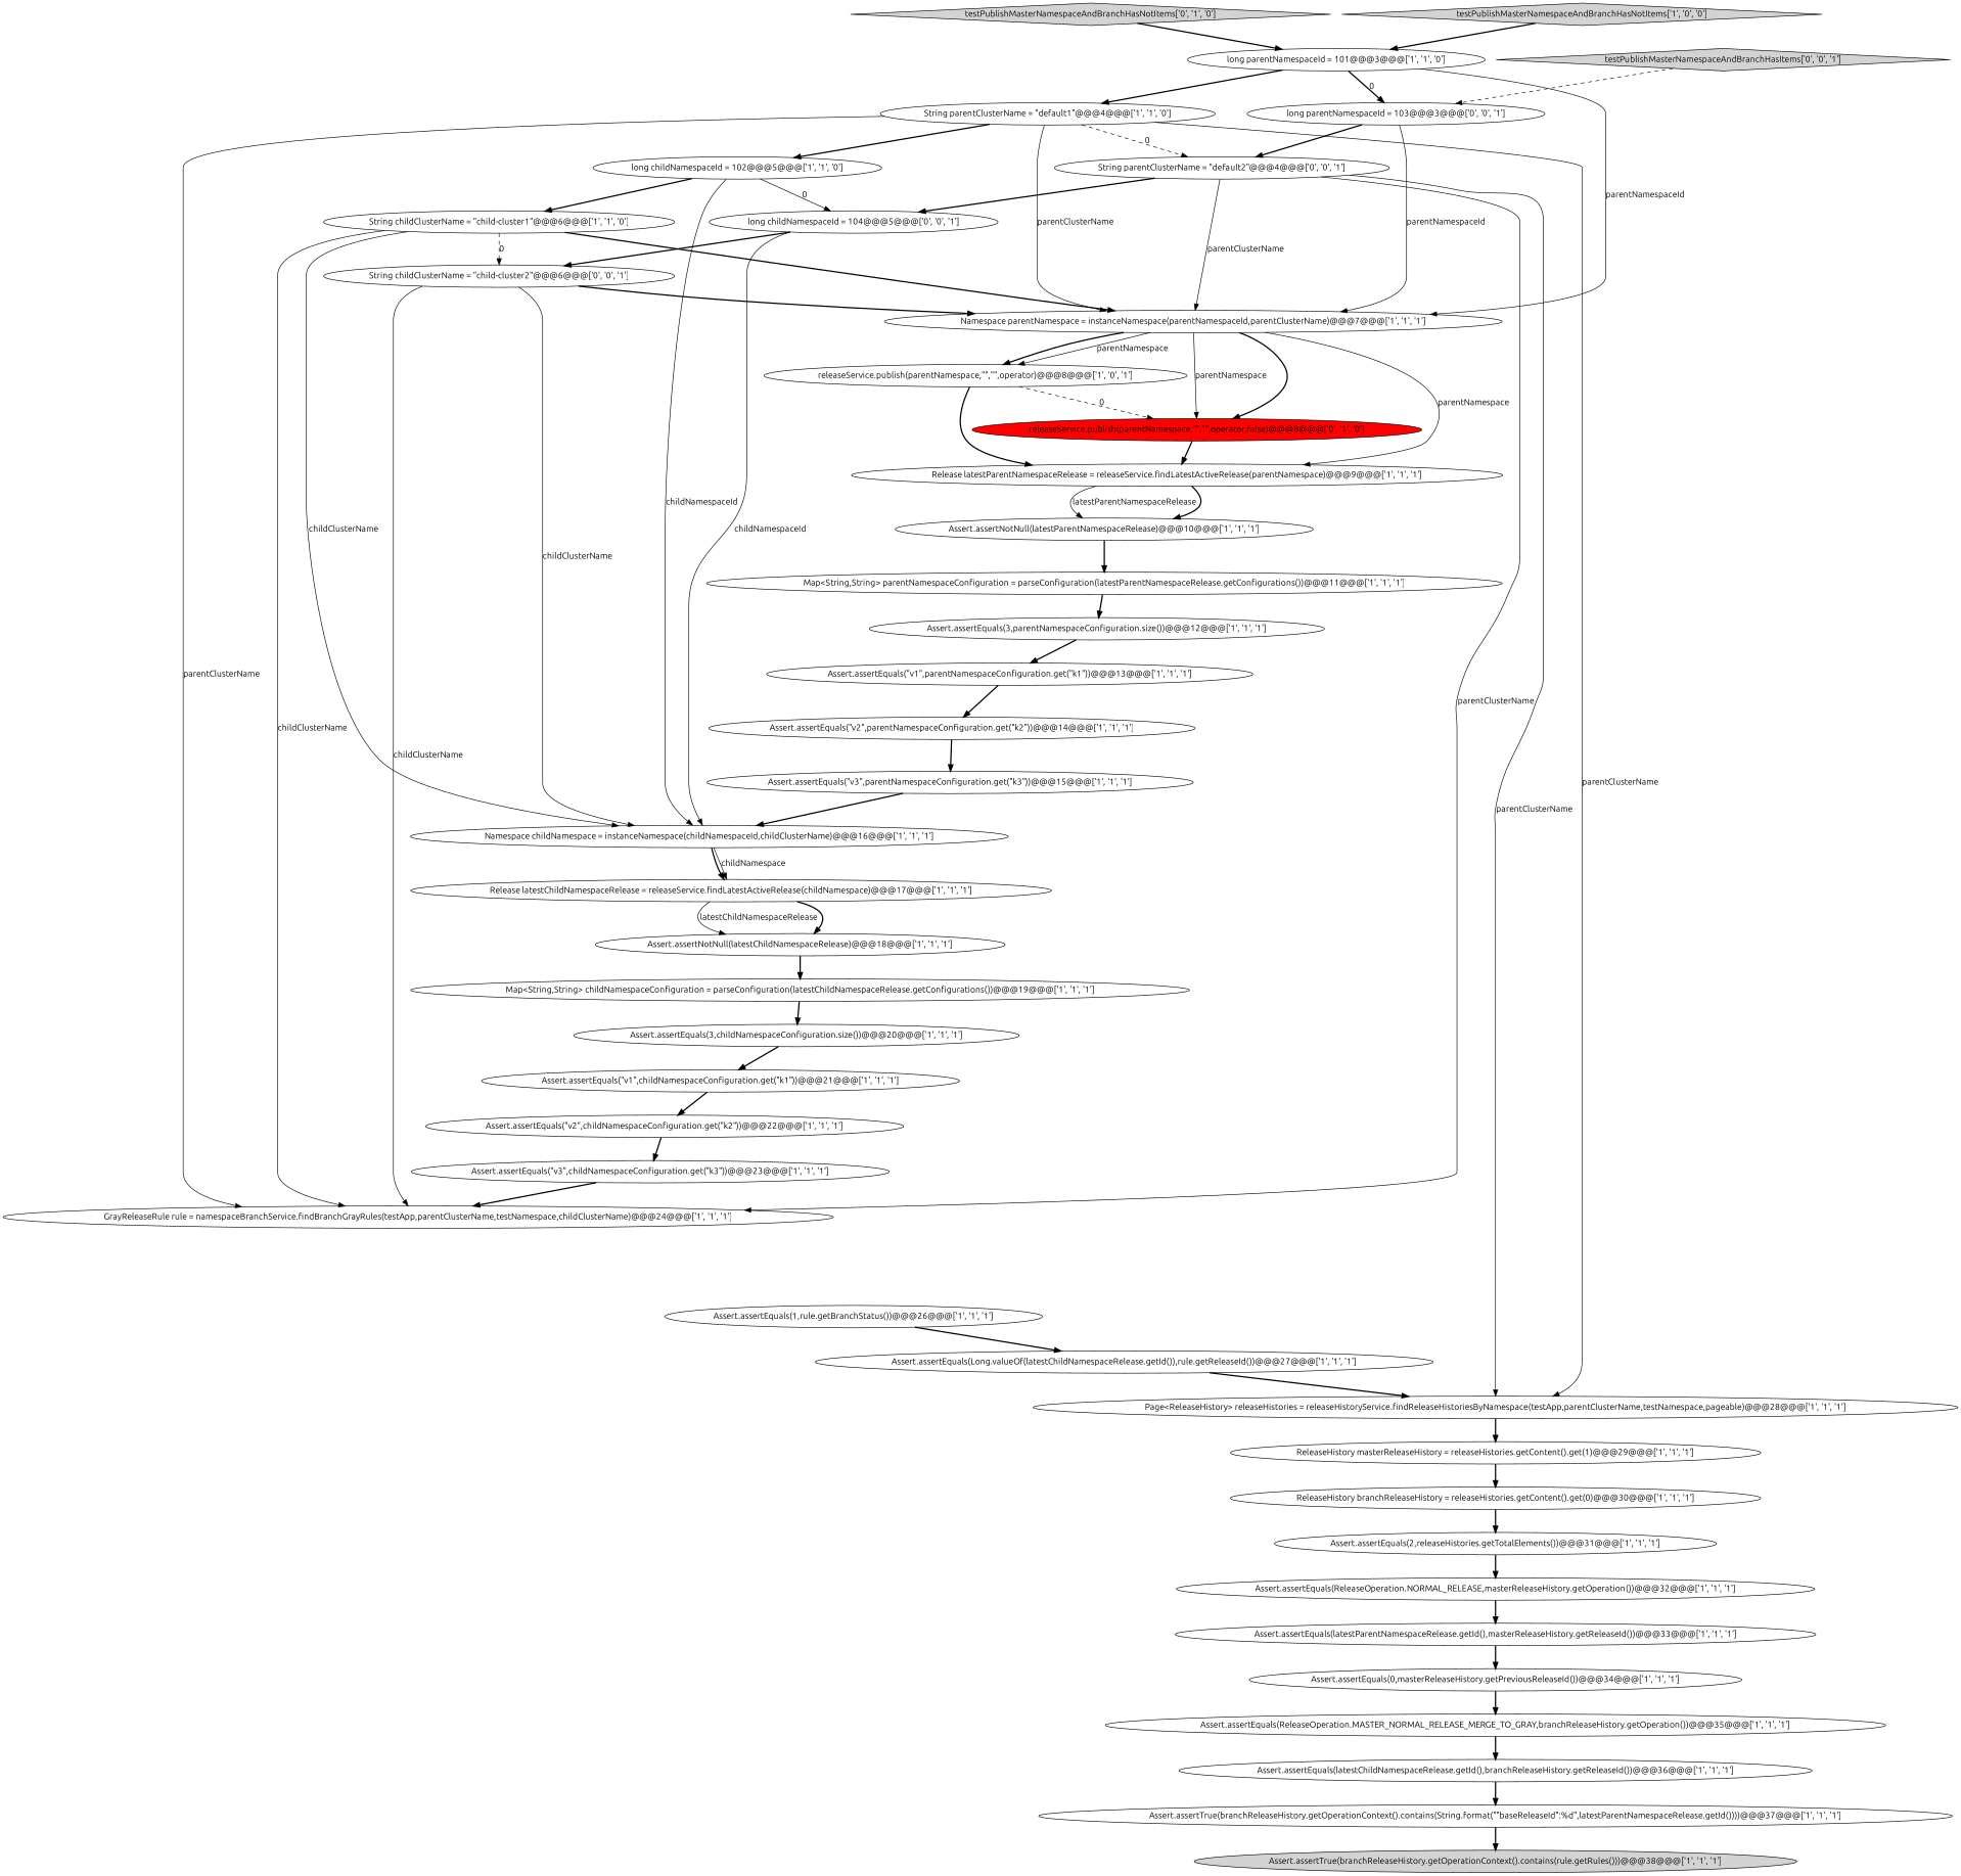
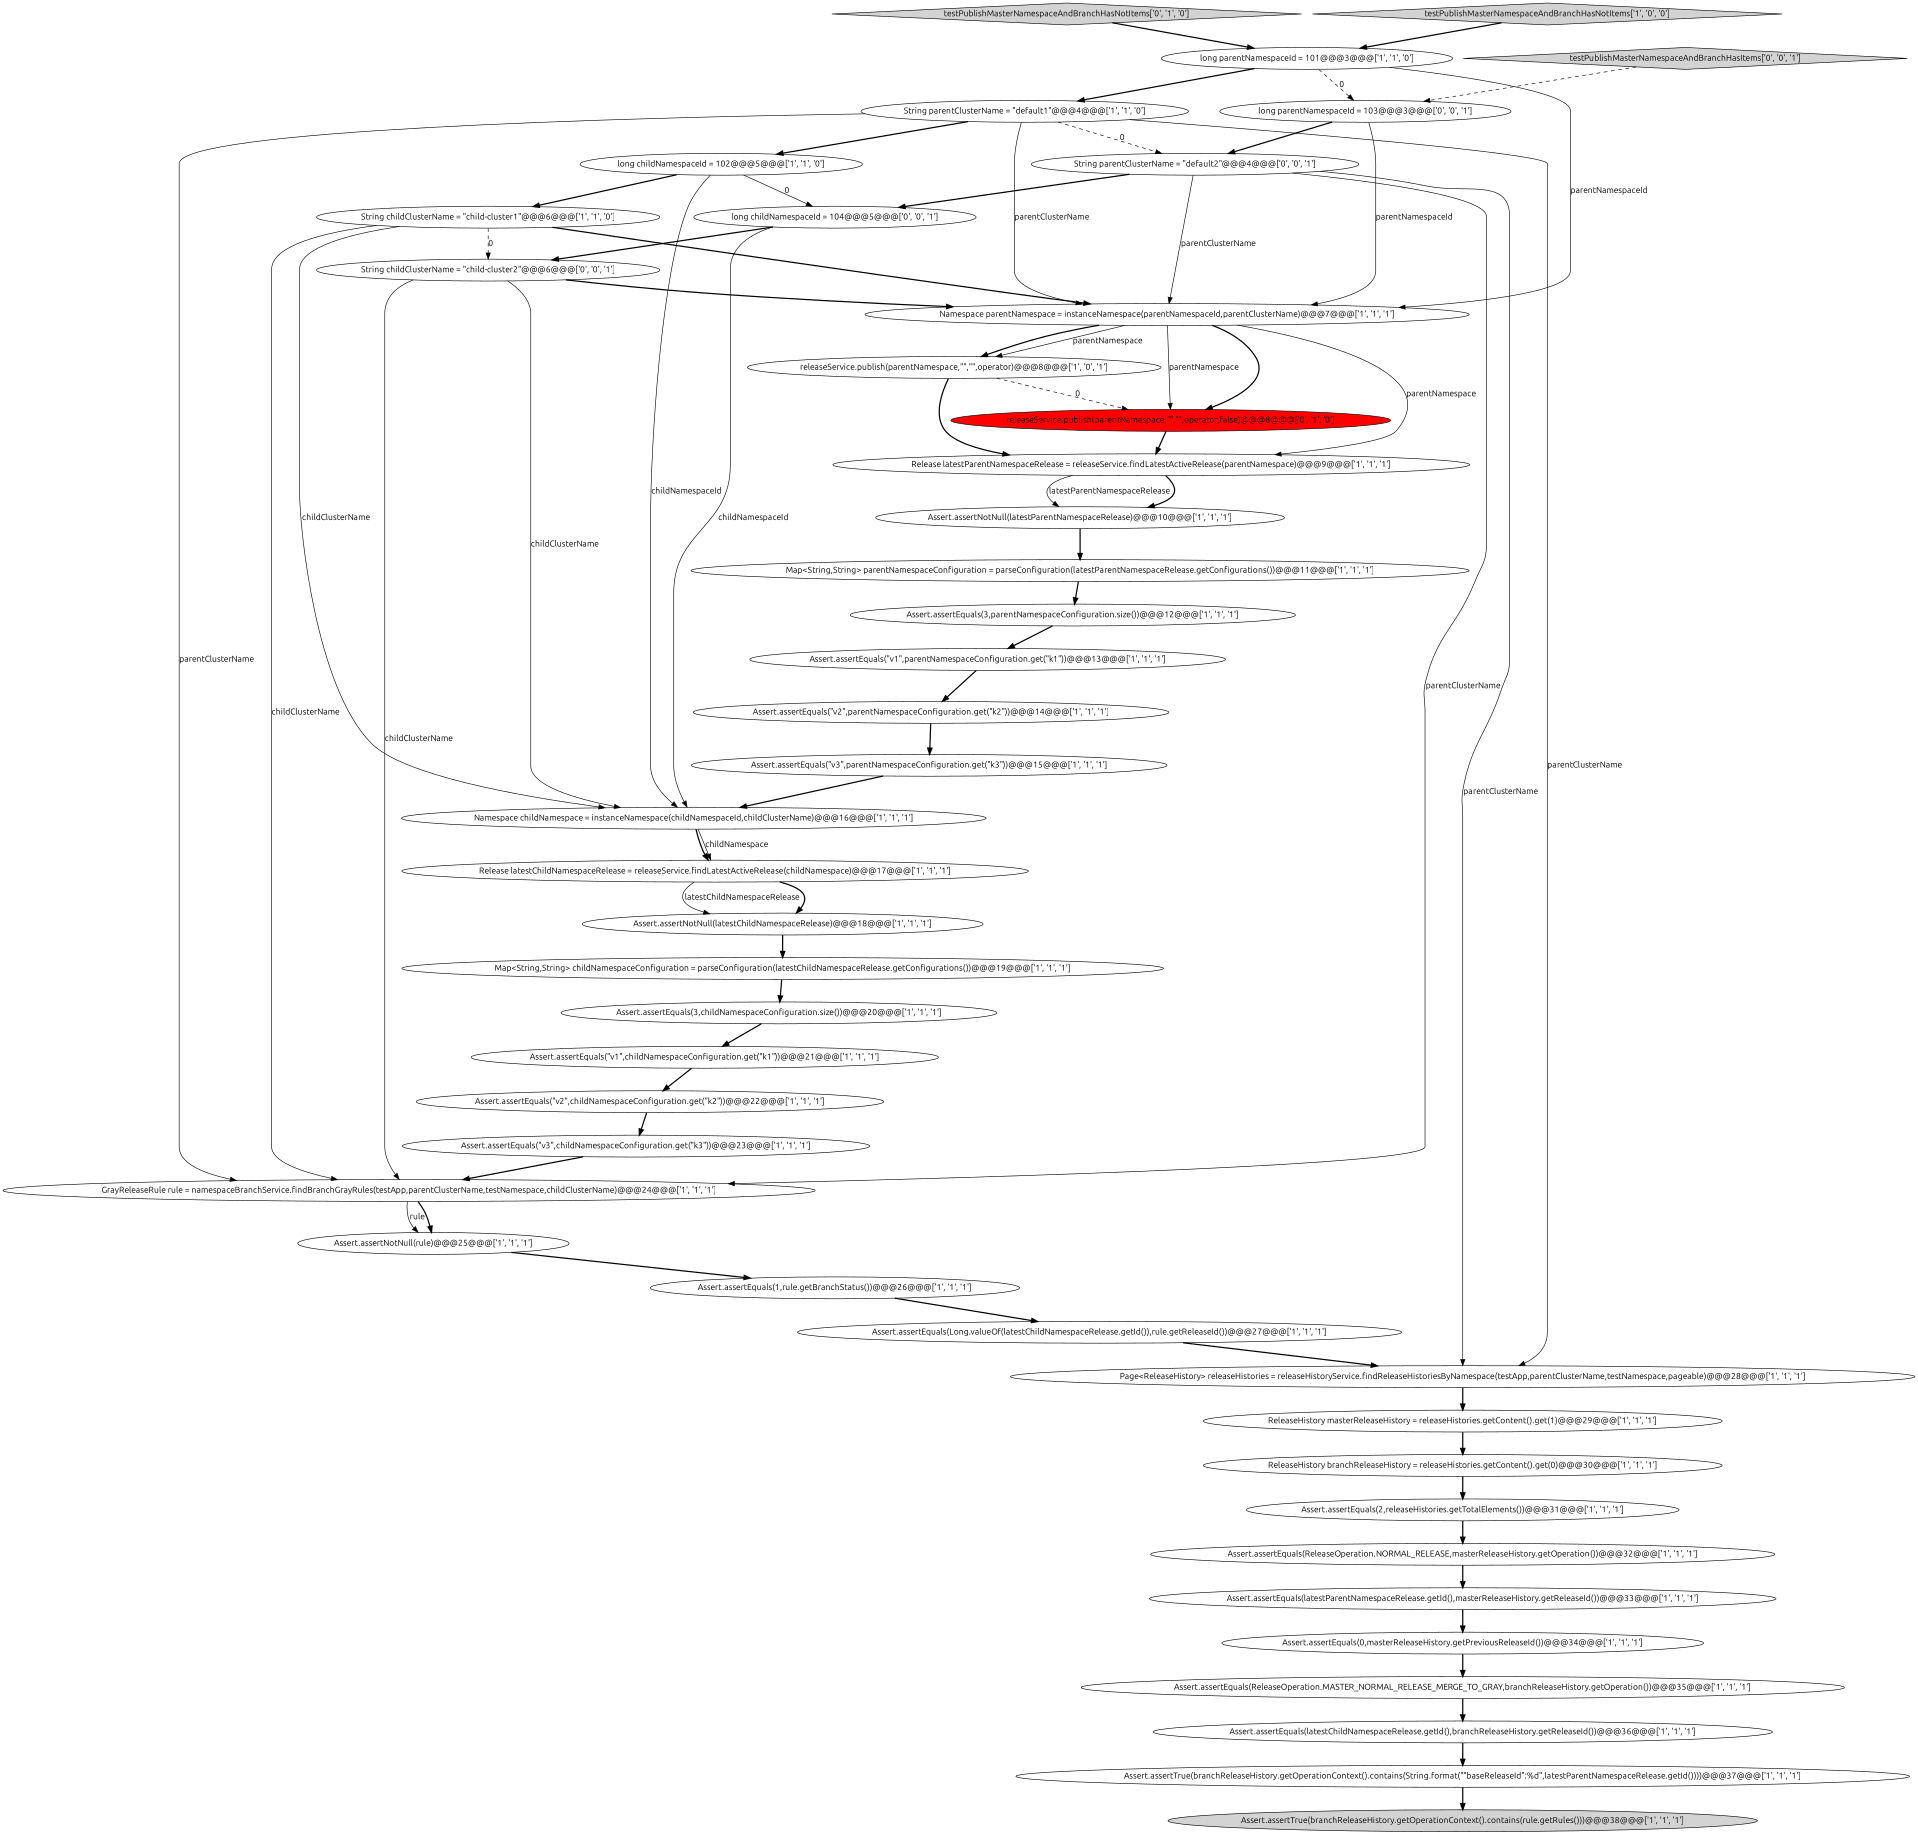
  digraph {
    fontname=Ubuntu
    node [fillcolor=white fontname=Ubuntu shape=ellipse style=filled]
    edge [fontname=Ubuntu style=bold]
    n1 [label="Namespace childNamespace = instanceNamespace(childNamespaceId,childClusterName)@@@16@@@['1', '1', '1']"]
    n2 [label="Release latestChildNamespaceRelease = releaseService.findLatestActiveRelease(childNamespace)@@@17@@@['1', '1', '1']"]
    n3 [label="Assert.assertNotNull(latestChildNamespaceRelease)@@@18@@@['1', '1', '1']"]
    n4 [label="Namespace parentNamespace = instanceNamespace(parentNamespaceId,parentClusterName)@@@7@@@['1', '1', '1']"]
    n5 [fillcolor=red label="releaseService.publish(parentNamespace,\"\",\"\",operator,false)@@@8@@@['0', '1', '0']"]
    n6 [label="releaseService.publish(parentNamespace,\"\",\"\",operator)@@@8@@@['1', '0', '1']"]
    n7 [label="Release latestParentNamespaceRelease = releaseService.findLatestActiveRelease(parentNamespace)@@@9@@@['1', '1', '1']"]
    n8 [label="Assert.assertNotNull(latestParentNamespaceRelease)@@@10@@@['1', '1', '1']"]
    n9 [label="Assert.assertEquals(1,rule.getBranchStatus())@@@26@@@['1', '1', '1']"]
    n10 [label="Assert.assertEquals(Long.valueOf(latestChildNamespaceRelease.getId()),rule.getReleaseId())@@@27@@@['1', '1', '1']"]
    n11 [label="Page<ReleaseHistory> releaseHistories = releaseHistoryService.findReleaseHistoriesByNamespace(testApp,parentClusterName,testNamespace,pageable)@@@28@@@['1', '1', '1']"]
    n12 [label="Assert.assertEquals(\"v1\",parentNamespaceConfiguration.get(\"k1\"))@@@13@@@['1', '1', '1']"]
    n13 [label="Assert.assertEquals(\"v2\",parentNamespaceConfiguration.get(\"k2\"))@@@14@@@['1', '1', '1']"]
    n14 [label="Assert.assertEquals(\"v3\",parentNamespaceConfiguration.get(\"k3\"))@@@15@@@['1', '1', '1']"]
    n15 [label="Assert.assertEquals(3,parentNamespaceConfiguration.size())@@@12@@@['1', '1', '1']"]
    n16 [label="String childClusterName = \"child-cluster1\"@@@6@@@['1', '1', '0']"]
    n17 [label="String childClusterName = \"child-cluster2\"@@@6@@@['0', '0', '1']"]
    n18 [label="GrayReleaseRule rule = namespaceBranchService.findBranchGrayRules(testApp,parentClusterName,testNamespace,childClusterName)@@@24@@@['1', '1', '1']"]
+   n19 [label="Assert.assertNotNull(rule)@@@25@@@['1', '1', '1']"]
    n20 [label="Assert.assertEquals(2,releaseHistories.getTotalElements())@@@31@@@['1', '1', '1']"]
    n21 [label="Assert.assertEquals(ReleaseOperation.NORMAL_RELEASE,masterReleaseHistory.getOperation())@@@32@@@['1', '1', '1']"]
    n22 [label="Assert.assertEquals(latestParentNamespaceRelease.getId(),masterReleaseHistory.getReleaseId())@@@33@@@['1', '1', '1']"]
    n23 [fillcolor=lightgray label="testPublishMasterNamespaceAndBranchHasNotItems['0', '1', '0']" shape=diamond]
    n24 [label="long parentNamespaceId = 101@@@3@@@['1', '1', '0']"]
    n25 [label="long parentNamespaceId = 103@@@3@@@['0', '0', '1']"]
    n26 [label="String parentClusterName = \"default1\"@@@4@@@['1', '1', '0']"]
    n27 [label="ReleaseHistory branchReleaseHistory = releaseHistories.getContent().get(0)@@@30@@@['1', '1', '1']"]
    n28 [label="Assert.assertTrue(branchReleaseHistory.getOperationContext().contains(String.format(\"\"baseReleaseId\":%d\",latestParentNamespaceRelease.getId())))@@@37@@@['1', '1', '1']"]
    n29 [fillcolor=lightgray label="Assert.assertTrue(branchReleaseHistory.getOperationContext().contains(rule.getRules()))@@@38@@@['1', '1', '1']"]
    n30 [label="Assert.assertEquals(\"v2\",childNamespaceConfiguration.get(\"k2\"))@@@22@@@['1', '1', '1']"]
    n31 [label="Assert.assertEquals(\"v3\",childNamespaceConfiguration.get(\"k3\"))@@@23@@@['1', '1', '1']"]
    n32 [label="Assert.assertEquals(0,masterReleaseHistory.getPreviousReleaseId())@@@34@@@['1', '1', '1']"]
    n33 [label="ReleaseHistory masterReleaseHistory = releaseHistories.getContent().get(1)@@@29@@@['1', '1', '1']"]
    n34 [label="Map<String,String> parentNamespaceConfiguration = parseConfiguration(latestParentNamespaceRelease.getConfigurations())@@@11@@@['1', '1', '1']"]
    n35 [fillcolor=lightgray label="testPublishMasterNamespaceAndBranchHasItems['0', '0', '1']" shape=diamond]
    n36 [label="String parentClusterName = \"default2\"@@@4@@@['0', '0', '1']"]
    n37 [label="long childNamespaceId = 102@@@5@@@['1', '1', '0']"]
    n38 [label="long childNamespaceId = 104@@@5@@@['0', '0', '1']"]
    n39 [label="Assert.assertEquals(ReleaseOperation.MASTER_NORMAL_RELEASE_MERGE_TO_GRAY,branchReleaseHistory.getOperation())@@@35@@@['1', '1', '1']"]
    n40 [label="Assert.assertEquals(latestChildNamespaceRelease.getId(),branchReleaseHistory.getReleaseId())@@@36@@@['1', '1', '1']"]
    n41 [label="Map<String,String> childNamespaceConfiguration = parseConfiguration(latestChildNamespaceRelease.getConfigurations())@@@19@@@['1', '1', '1']"]
    n42 [label="Assert.assertEquals(3,childNamespaceConfiguration.size())@@@20@@@['1', '1', '1']"]
    n43 [label="Assert.assertEquals(\"v1\",childNamespaceConfiguration.get(\"k1\"))@@@21@@@['1', '1', '1']"]
    n44 [fillcolor=lightgray label="testPublishMasterNamespaceAndBranchHasNotItems['1', '0', '0']" shape=diamond]
    n1 -> n2 [label=childNamespace style=solid]
    n1 -> n2
    n2 -> n3
    n2 -> n3 [label=latestChildNamespaceRelease style=solid]
    n3 -> n41
    n4 -> n5
    n4 -> n5 [label=parentNamespace style=solid]
    n4 -> n6 [label=parentNamespace style=solid]
    n4 -> n6
    n4 -> n7 [label=parentNamespace style=solid]
    n5 -> n7
    n6 -> n5 [label=0 style=dashed]
    n6 -> n7
    n7 -> n8
    n7 -> n8 [label=latestParentNamespaceRelease style=solid]
    n8 -> n34
    n9 -> n10
    n10 -> n11
    n11 -> n33
    n12 -> n13
    n13 -> n14
    n14 -> n1
    n15 -> n12
    n16 -> n1 [label=childClusterName style=solid]
    n16 -> n4
    n16 -> n17 [label=0 style=dashed]
    n16 -> n18 [label=childClusterName style=solid]
    n17 -> n1 [label=childClusterName style=solid]
    n17 -> n4
    n17 -> n18 [label=childClusterName style=solid]
+   n18 -> n19 [label=rule style=solid]
+   n18 -> n19
+   n19 -> n9
    n20 -> n21
    n21 -> n22
    n22 -> n32
    n23 -> n24
    n24 -> n4 [label=parentNamespaceId style=solid]
-   n24 -> n25 [label=0]
+   n24 -> n25 [label=0 style=dashed]
    n24 -> n26
    n25 -> n4 [label=parentNamespaceId style=solid]
    n25 -> n36
    n26 -> n4 [label=parentClusterName style=solid]
    n26 -> n11 [label=parentClusterName style=solid]
    n26 -> n18 [label=parentClusterName style=solid]
    n26 -> n36 [label=0 style=dashed]
    n26 -> n37
    n27 -> n20
    n28 -> n29
    n30 -> n31
    n31 -> n18
    n32 -> n39
    n33 -> n27
    n34 -> n15
    n35 -> n25 [style=dashed]
    n36 -> n4 [label=parentClusterName style=solid]
    n36 -> n11 [label=parentClusterName style=solid]
    n36 -> n18 [label=parentClusterName style=solid]
    n36 -> n38
    n37 -> n1 [label=childNamespaceId style=solid]
    n37 -> n16
    n37 -> n38 [label=0 style=solid]
    n38 -> n1 [label=childNamespaceId style=solid]
    n38 -> n17
    n39 -> n40
    n40 -> n28
    n41 -> n42
    n42 -> n43
    n43 -> n30
    n44 -> n24
  }
